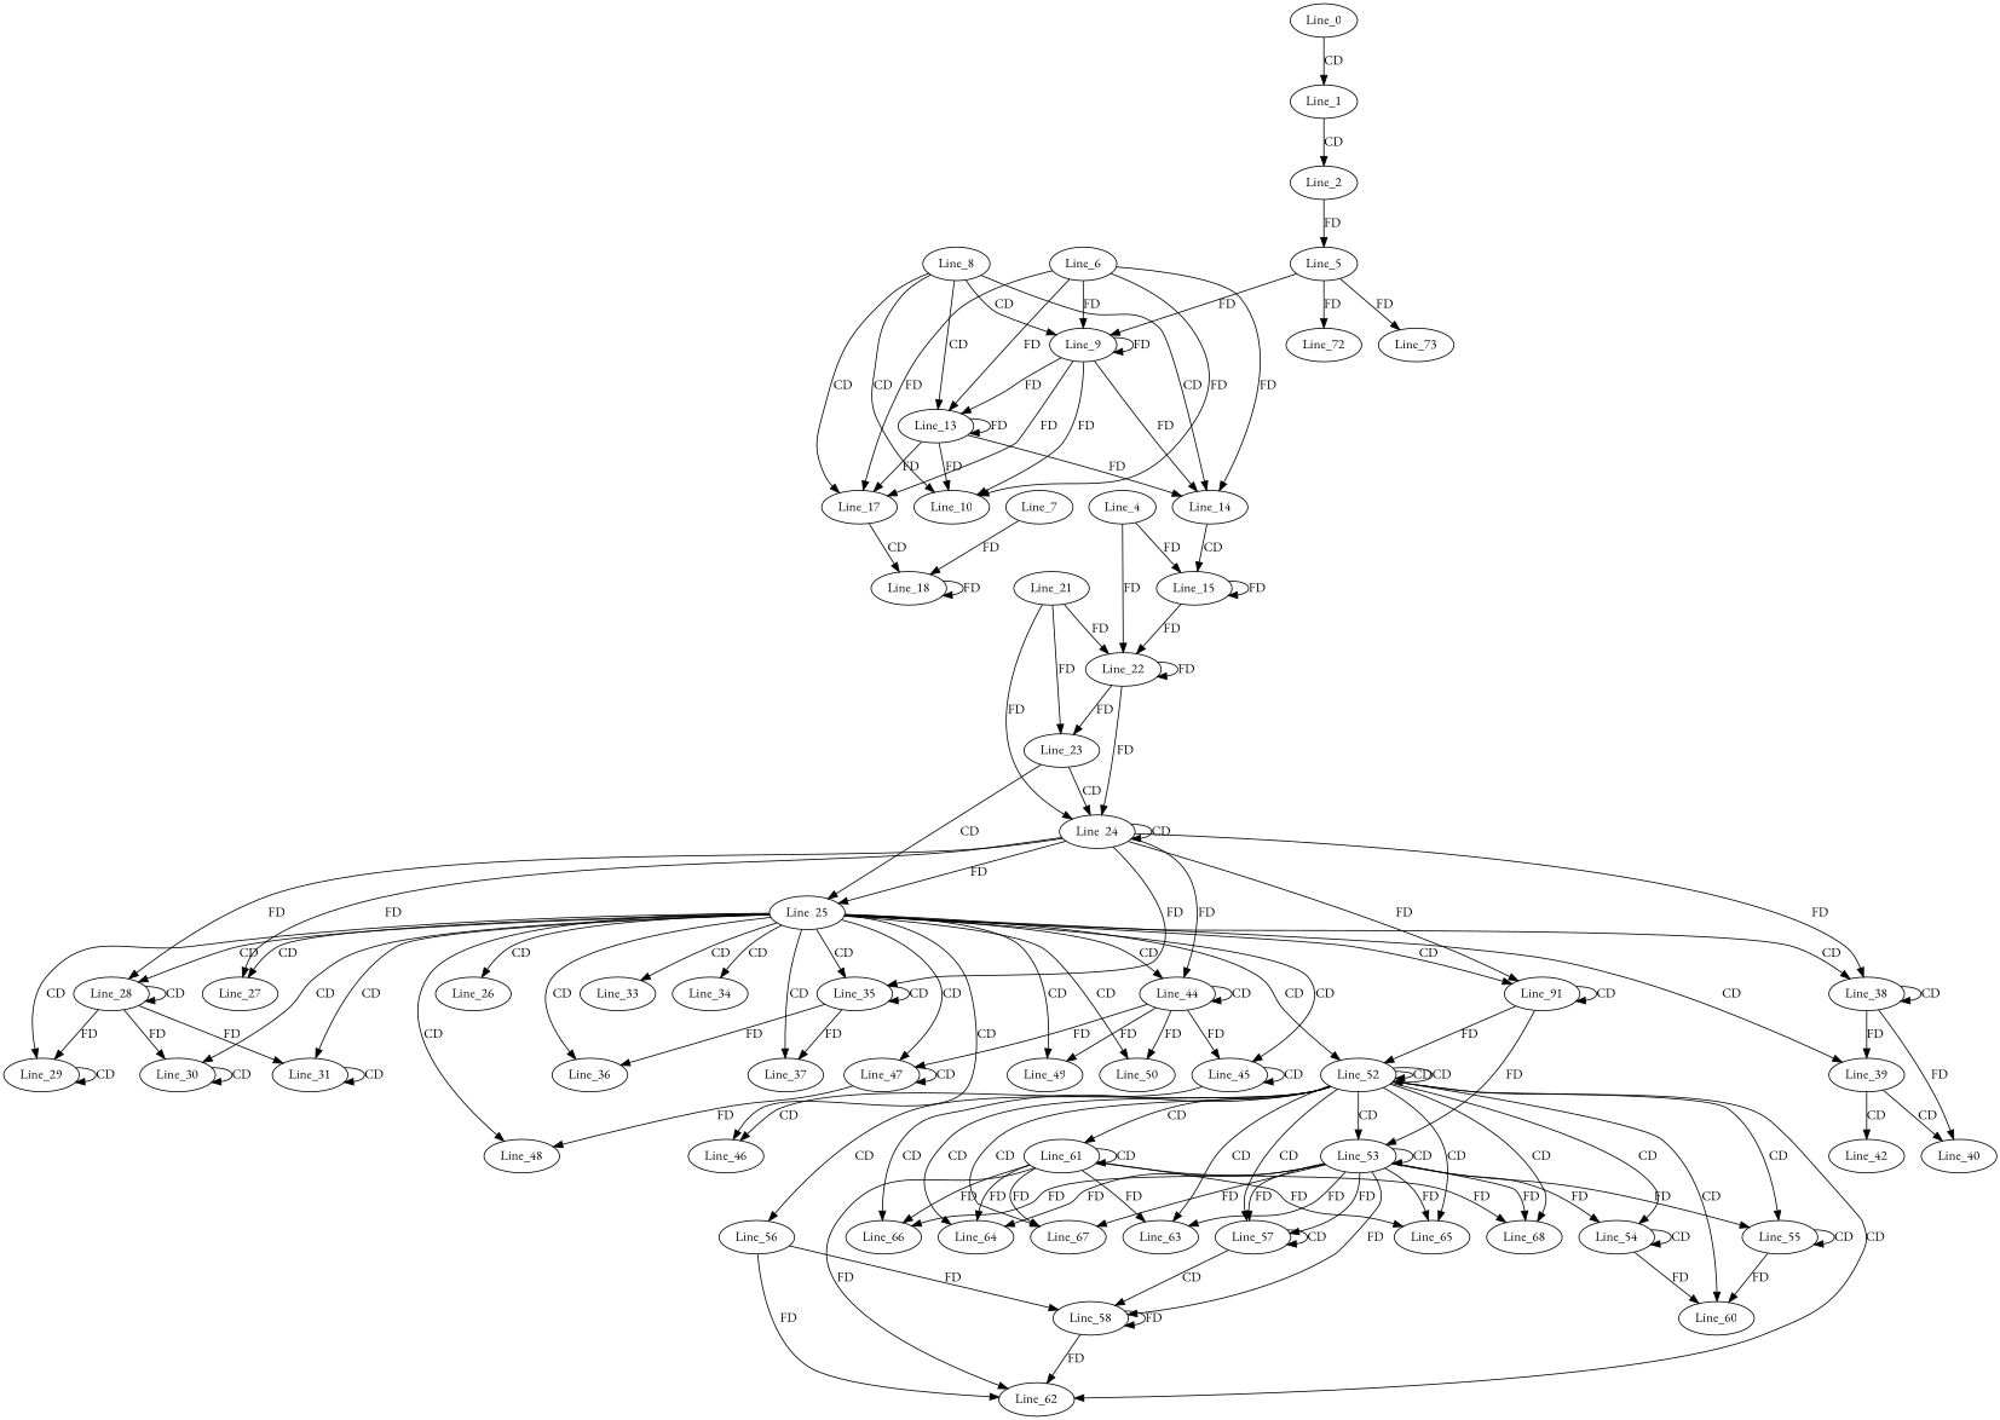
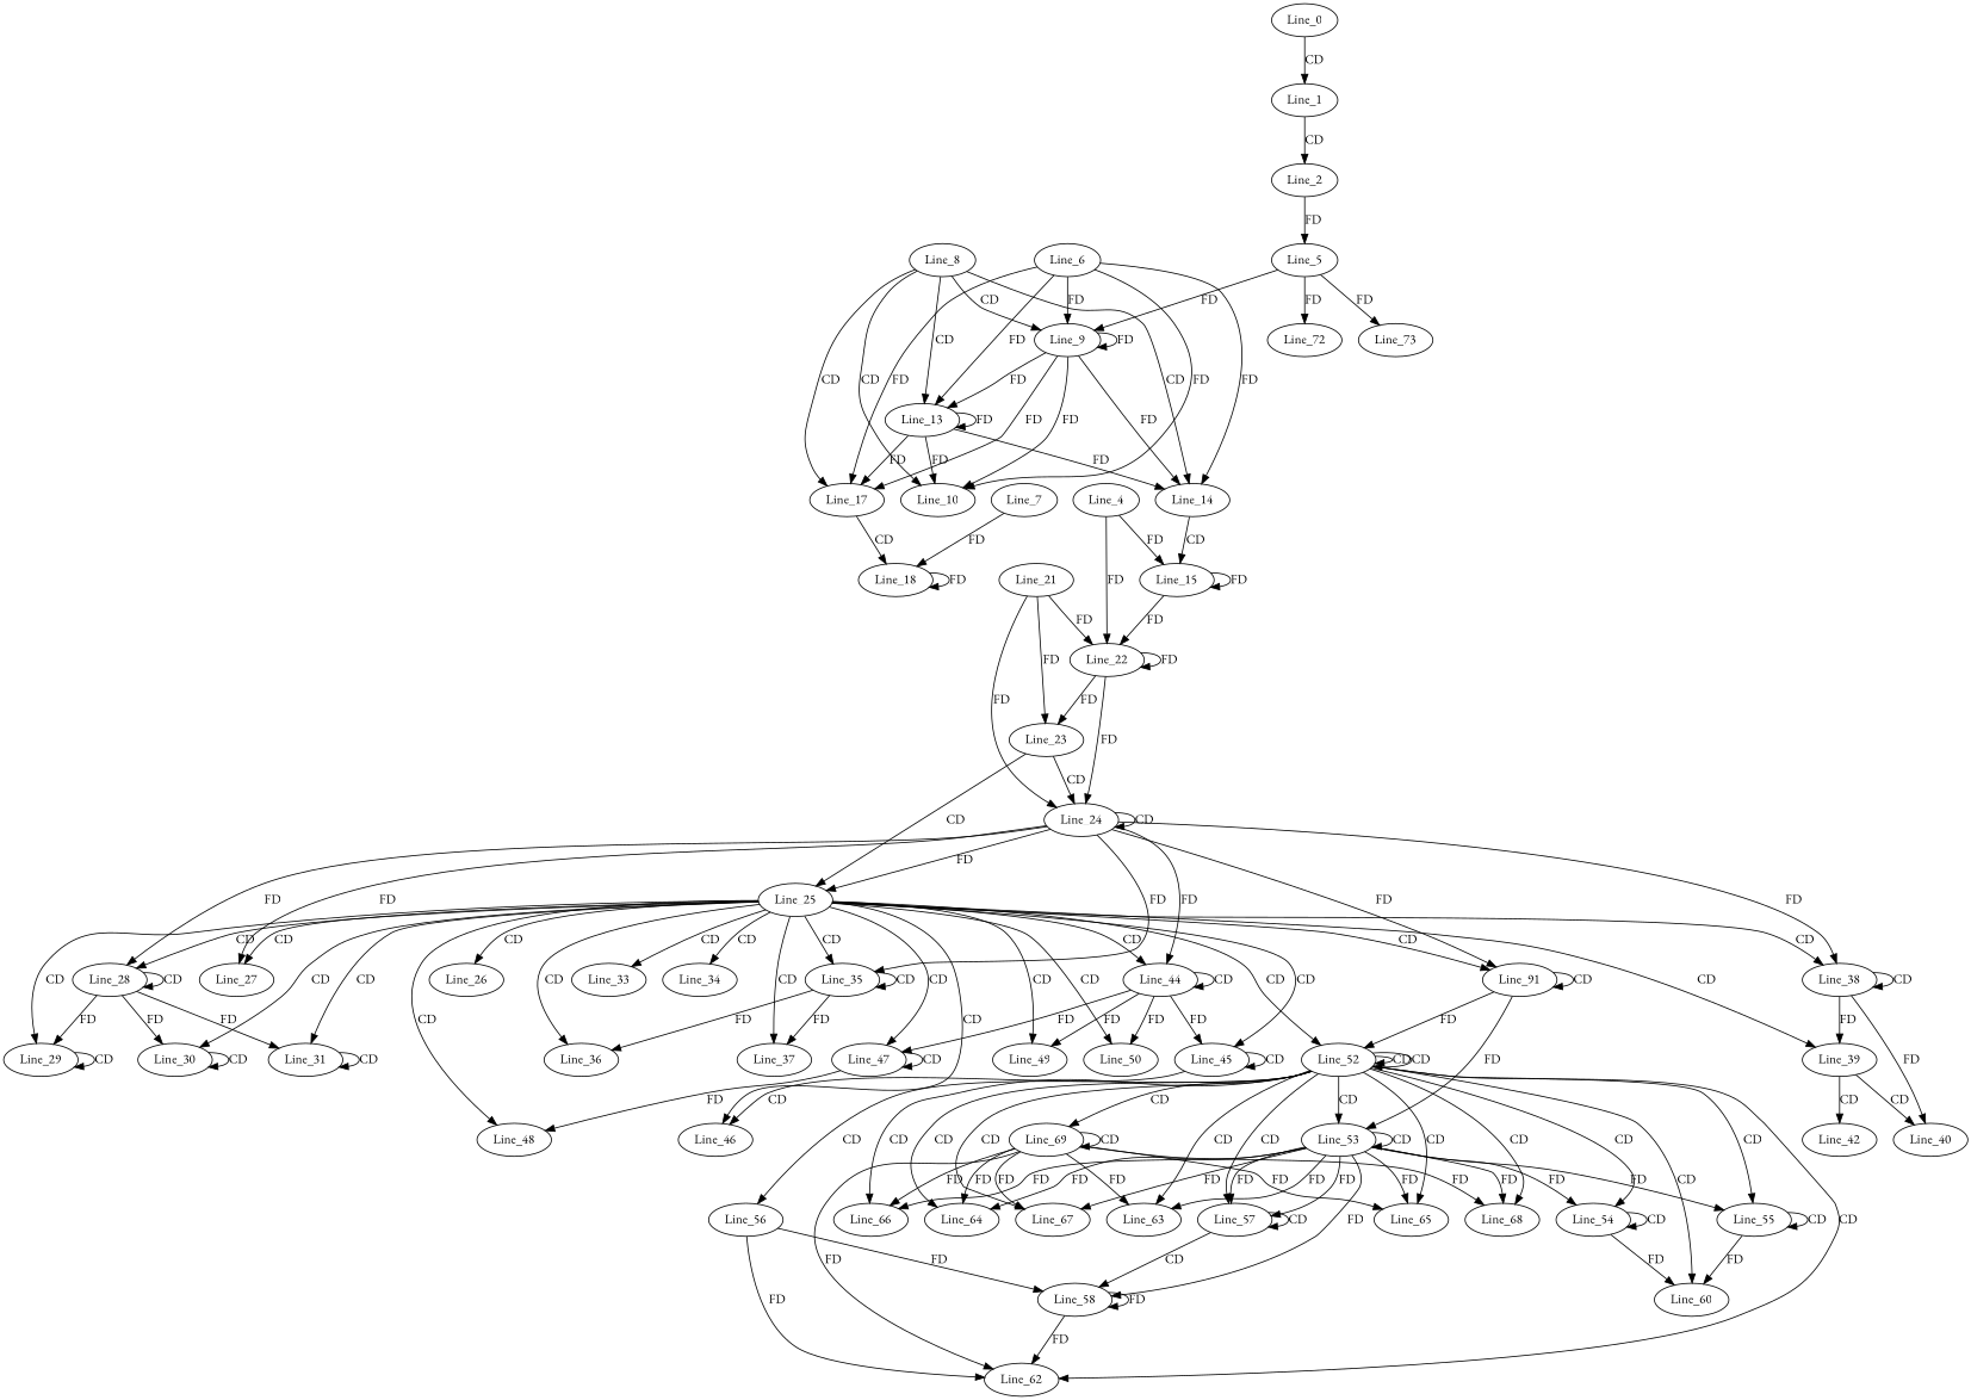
  digraph {
    fontname="EB Garamond"
    node [fontname="EB Garamond"]
    edge [fontname="EB Garamond"]
    Line_0
    Line_1
    Line_2
    Line_5
    Line_9
    Line_72
    Line_73
    Line_10
    Line_13
    Line_14
    Line_17
    Line_8
    Line_15
    Line_18
    Line_6
    Line_22
    Line_23
    Line_24
    Line_4
    Line_7
    Line_21
    Line_25
    Line_27
    Line_28
    Line_35
    Line_38
    Line_44
    n28 [label=Line_91]
    Line_26
    Line_29
    Line_30
    Line_31
    Line_33
    Line_34
    Line_36
    Line_37
    Line_39
    Line_45
    Line_46
    Line_47
    Line_48
    Line_49
    Line_50
    Line_52
    Line_40
    Line_53
    Line_42
    Line_54
    Line_55
    Line_56
    Line_57
    Line_60
-   Line_61
+   Line_61 [label=Line_69]
    Line_62
    Line_63
    Line_64
    Line_65
    Line_66
    Line_67
    Line_68
    Line_58
    Line_0 -> Line_1 [label=CD]
    Line_1 -> Line_2 [label=CD]
    Line_2 -> Line_5 [label=FD]
    Line_5 -> Line_9 [label=FD]
    Line_5 -> Line_72 [label=FD]
    Line_5 -> Line_73 [label=FD]
    Line_9 -> Line_9 [label=FD]
    Line_9 -> Line_10 [label=FD]
    Line_9 -> Line_13 [label=FD]
    Line_9 -> Line_14 [label=FD]
    Line_9 -> Line_17 [label=FD]
    Line_13 -> Line_10 [label=FD]
    Line_13 -> Line_13 [label=FD]
    Line_13 -> Line_14 [label=FD]
    Line_13 -> Line_17 [label=FD]
    Line_14 -> Line_15 [label=CD]
    Line_17 -> Line_18 [label=CD]
    Line_8 -> Line_9 [label=CD]
    Line_8 -> Line_10 [label=CD]
    Line_8 -> Line_13 [label=CD]
    Line_8 -> Line_14 [label=CD]
    Line_8 -> Line_17 [label=CD]
    Line_15 -> Line_15 [label=FD]
    Line_15 -> Line_22 [label=FD]
    Line_18 -> Line_18 [label=FD]
    Line_6 -> Line_9 [label=FD]
    Line_6 -> Line_10 [label=FD]
    Line_6 -> Line_13 [label=FD]
    Line_6 -> Line_14 [label=FD]
    Line_6 -> Line_17 [label=FD]
    Line_22 -> Line_22 [label=FD]
    Line_22 -> Line_23 [label=FD]
    Line_22 -> Line_24 [label=FD]
    Line_23 -> Line_24 [label=CD]
    Line_23 -> Line_25 [label=CD]
    Line_24 -> Line_24 [label=CD]
    Line_24 -> Line_25 [label=FD]
    Line_24 -> Line_27 [label=FD]
    Line_24 -> Line_28 [label=FD]
    Line_24 -> Line_35 [label=FD]
    Line_24 -> Line_38 [label=FD]
    Line_24 -> Line_44 [label=FD]
    Line_24 -> n28 [label=FD]
    Line_4 -> Line_15 [label=FD]
    Line_4 -> Line_22 [label=FD]
    Line_7 -> Line_18 [label=FD]
    Line_21 -> Line_22 [label=FD]
    Line_21 -> Line_23 [label=FD]
    Line_21 -> Line_24 [label=FD]
    Line_25 -> Line_27 [label=CD]
    Line_25 -> Line_28 [label=CD]
    Line_25 -> Line_35 [label=CD]
    Line_25 -> Line_38 [label=CD]
    Line_25 -> Line_44 [label=CD]
    Line_25 -> n28 [label=CD]
    Line_25 -> Line_26 [label=CD]
    Line_25 -> Line_29 [label=CD]
    Line_25 -> Line_30 [label=CD]
    Line_25 -> Line_31 [label=CD]
    Line_25 -> Line_33 [label=CD]
    Line_25 -> Line_34 [label=CD]
    Line_25 -> Line_36 [label=CD]
    Line_25 -> Line_37 [label=CD]
    Line_25 -> Line_39 [label=CD]
    Line_25 -> Line_45 [label=CD]
    Line_25 -> Line_46 [label=CD]
    Line_25 -> Line_47 [label=CD]
    Line_25 -> Line_48 [label=CD]
    Line_25 -> Line_49 [label=CD]
    Line_25 -> Line_50 [label=CD]
    Line_25 -> Line_52 [label=CD]
    Line_28 -> Line_28 [label=CD]
    Line_28 -> Line_29 [label=FD]
    Line_28 -> Line_30 [label=FD]
    Line_28 -> Line_31 [label=FD]
    Line_35 -> Line_35 [label=CD]
    Line_35 -> Line_36 [label=FD]
    Line_35 -> Line_37 [label=FD]
    Line_38 -> Line_38 [label=CD]
    Line_38 -> Line_39 [label=FD]
    Line_38 -> Line_40 [label=FD]
    Line_44 -> Line_44 [label=CD]
    Line_44 -> Line_45 [label=FD]
    Line_44 -> Line_47 [label=FD]
    Line_44 -> Line_49 [label=FD]
    Line_44 -> Line_50 [label=FD]
    n28 -> n28 [label=CD]
    n28 -> Line_52 [label=FD]
    n28 -> Line_53 [label=FD]
    Line_29 -> Line_29 [label=CD]
    Line_30 -> Line_30 [label=CD]
    Line_31 -> Line_31 [label=CD]
    Line_39 -> Line_40 [label=CD]
    Line_39 -> Line_42 [label=CD]
    Line_45 -> Line_45 [label=CD]
    Line_45 -> Line_46 [label=CD]
    Line_47 -> Line_47 [label=CD]
    Line_47 -> Line_48 [label=FD]
    Line_52 -> Line_52 [label=CD]
    Line_52 -> Line_52 [label=CD]
    Line_52 -> Line_53 [label=CD]
    Line_52 -> Line_54 [label=CD]
    Line_52 -> Line_55 [label=CD]
    Line_52 -> Line_56 [label=CD]
    Line_52 -> Line_57 [label=CD]
    Line_52 -> Line_60 [label=CD]
    Line_52 -> Line_61 [label=CD]
    Line_52 -> Line_62 [label=CD]
    Line_52 -> Line_63 [label=CD]
    Line_52 -> Line_64 [label=CD]
    Line_52 -> Line_65 [label=CD]
    Line_52 -> Line_66 [label=CD]
    Line_52 -> Line_67 [label=CD]
    Line_52 -> Line_68 [label=CD]
    Line_53 -> Line_53 [label=CD]
    Line_53 -> Line_54 [label=FD]
    Line_53 -> Line_55 [label=FD]
    Line_53 -> Line_57 [label=FD]
    Line_53 -> Line_57 [label=FD]
    Line_53 -> Line_63 [label=FD]
    Line_53 -> Line_64 [label=FD]
    Line_53 -> Line_65 [label=FD]
    Line_53 -> Line_66 [label=FD]
    Line_53 -> Line_67 [label=FD]
    Line_53 -> Line_68 [label=FD]
    Line_53 -> Line_58 [label=FD]
    Line_54 -> Line_54 [label=CD]
    Line_54 -> Line_60 [label=FD]
    Line_55 -> Line_55 [label=CD]
    Line_55 -> Line_60 [label=FD]
    Line_56 -> Line_62 [label=FD]
    Line_56 -> Line_58 [label=FD]
    Line_57 -> Line_57 [label=CD]
    Line_57 -> Line_58 [label=CD]
    Line_61 -> Line_61 [label=CD]
    Line_61 -> Line_62 [label=FD]
    Line_61 -> Line_63 [label=FD]
    Line_61 -> Line_64 [label=FD]
    Line_61 -> Line_65 [label=FD]
    Line_61 -> Line_66 [label=FD]
    Line_61 -> Line_67 [label=FD]
    Line_61 -> Line_68 [label=FD]
    Line_58 -> Line_62 [label=FD]
    Line_58 -> Line_58 [label=FD]
  }
